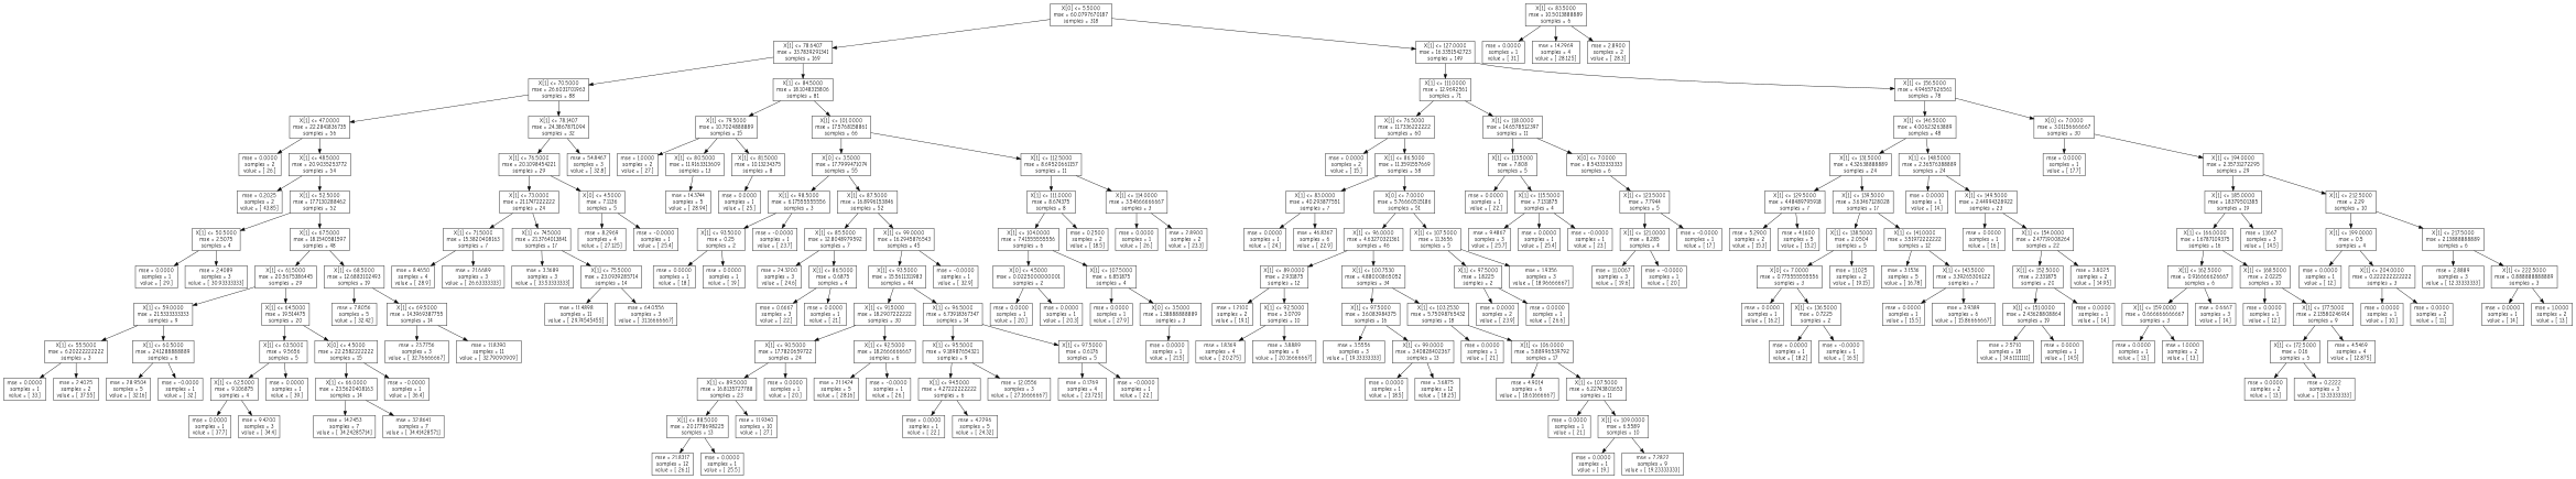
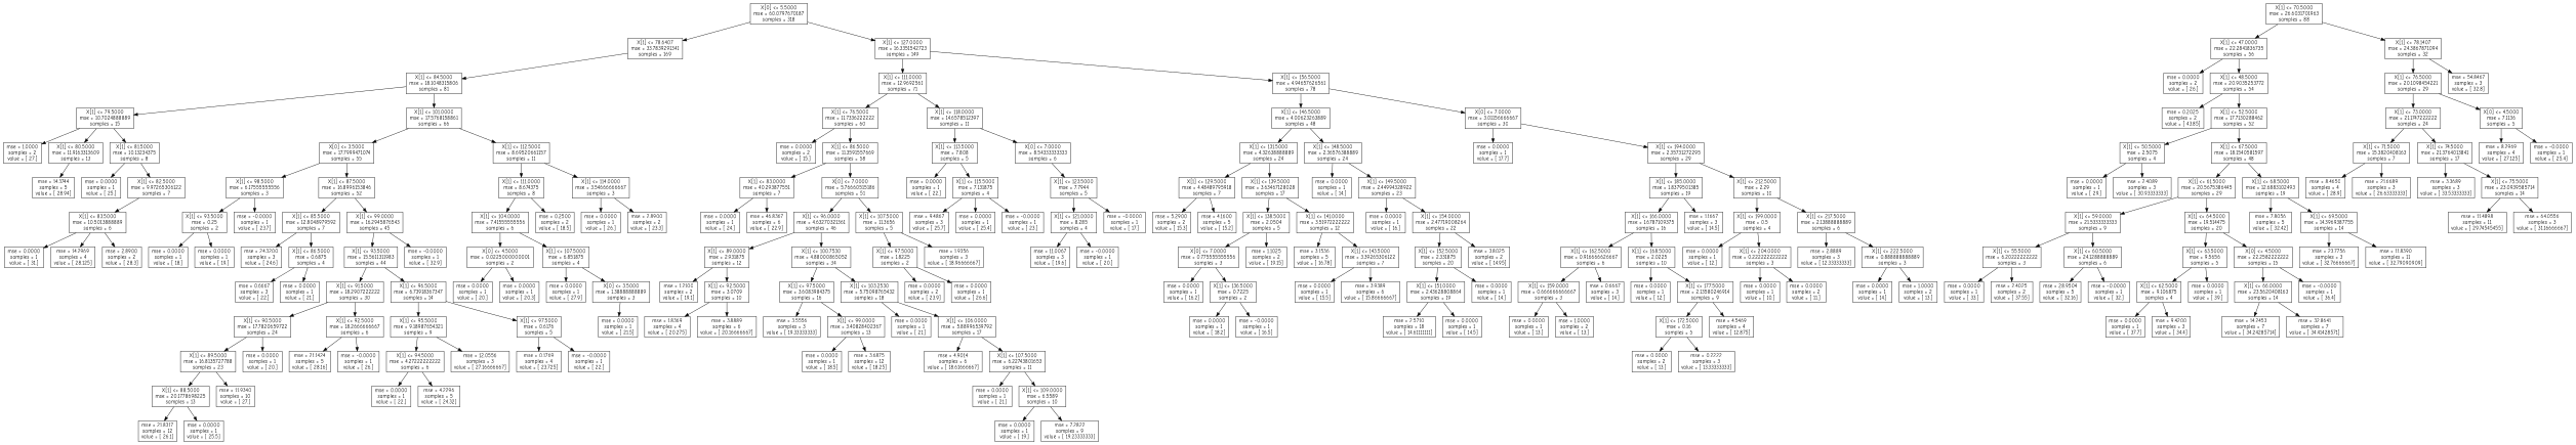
  digraph {
    fontname="Comic Neue"
    node [fontname="Comic Neue" shape=box]
    edge [fontname="Comic Neue"]
    n1 [label="X[0] <= 5.5000\nmse = 60.0797670187\nsamples = 318"]
    n2 [label="X[1] <= 78.6407\nmse = 33.7839291341\nsamples = 169"]
    n3 [label="X[1] <= 127.0000\nmse = 16.3351542723\nsamples = 149"]
    n4 [label="X[1] <= 70.5000\nmse = 26.6031701963\nsamples = 88"]
    n5 [label="X[1] <= 84.5000\nmse = 18.1048315806\nsamples = 81"]
    n6 [label="X[1] <= 111.0000\nmse = 12.9692561\nsamples = 71"]
    n7 [label="X[1] <= 156.5000\nmse = 4.94657626561\nsamples = 78"]
    n8 [label="X[1] <= 47.0000\nmse = 22.2841836735\nsamples = 56"]
    n9 [label="X[1] <= 78.1407\nmse = 24.3867871094\nsamples = 32"]
    n10 [label="X[1] <= 79.5000\nmse = 10.7024888889\nsamples = 15"]
    n11 [label="X[1] <= 101.0000\nmse = 17.5768158861\nsamples = 66"]
    n12 [label="mse = 0.0000\nsamples = 2\nvalue = [ 26.]"]
    n13 [label="X[1] <= 48.5000\nmse = 20.9035253772\nsamples = 54"]
    n14 [label="X[1] <= 76.5000\nmse = 20.1098454221\nsamples = 29"]
    n15 [label="mse = 54.8467\nsamples = 3\nvalue = [ 32.8]"]
    n16 [label="mse = 0.2025\nsamples = 2\nvalue = [ 43.85]"]
    n17 [label="X[1] <= 52.5000\nmse = 17.7130288462\nsamples = 52"]
    n18 [label="X[1] <= 50.5000\nmse = 2.5075\nsamples = 4"]
    n19 [label="X[1] <= 67.5000\nmse = 18.1540581597\nsamples = 48"]
    n20 [label="mse = 0.0000\nsamples = 1\nvalue = [ 29.]"]
    n21 [label="mse = 2.4089\nsamples = 3\nvalue = [ 30.93333333]"]
    n22 [label="X[1] <= 61.5000\nmse = 20.5675386445\nsamples = 29"]
    n23 [label="X[1] <= 68.5000\nmse = 12.6883102493\nsamples = 19"]
    n24 [label="X[1] <= 59.0000\nmse = 21.5333333333\nsamples = 9"]
    n25 [label="X[1] <= 64.5000\nmse = 19.514475\nsamples = 20"]
    n26 [label="mse = 7.8056\nsamples = 5\nvalue = [ 32.42]"]
    n27 [label="X[1] <= 69.5000\nmse = 14.3969387755\nsamples = 14"]
    n28 [label="X[1] <= 55.5000\nmse = 6.20222222222\nsamples = 3"]
    n29 [label="X[1] <= 60.5000\nmse = 24.1288888889\nsamples = 6"]
    n30 [label="X[1] <= 63.5000\nmse = 9.5656\nsamples = 5"]
    n31 [label="X[0] <= 4.5000\nmse = 22.2582222222\nsamples = 15"]
    n32 [label="mse = 0.0000\nsamples = 1\nvalue = [ 33.]"]
    n33 [label="mse = 2.4025\nsamples = 2\nvalue = [ 37.55]"]
    n34 [label="mse = 28.9504\nsamples = 5\nvalue = [ 32.16]"]
    n35 [label="mse = -0.0000\nsamples = 1\nvalue = [ 32.]"]
    n36 [label="X[1] <= 62.5000\nmse = 9.106875\nsamples = 4"]
    n37 [label="mse = 0.0000\nsamples = 1\nvalue = [ 39.]"]
    n38 [label="X[1] <= 66.0000\nmse = 23.5620408163\nsamples = 14"]
    n39 [label="mse = -0.0000\nsamples = 1\nvalue = [ 36.4]"]
    n40 [label="mse = 0.0000\nsamples = 1\nvalue = [ 37.7]"]
    n41 [label="mse = 9.4200\nsamples = 3\nvalue = [ 34.4]"]
    n42 [label="mse = 14.2453\nsamples = 7\nvalue = [ 34.24285714]"]
    n43 [label="mse = 32.8641\nsamples = 7\nvalue = [ 34.41428571]"]
    n44 [label="mse = 23.7756\nsamples = 3\nvalue = [ 32.76666667]"]
    n45 [label="mse = 11.8390\nsamples = 11\nvalue = [ 32.79090909]"]
    n46 [label="X[1] <= 73.0000\nmse = 21.1747222222\nsamples = 24"]
    n47 [label="X[0] <= 4.5000\nmse = 7.1136\nsamples = 5"]
    n48 [label="X[1] <= 71.5000\nmse = 15.3820408163\nsamples = 7"]
    n49 [label="X[1] <= 74.5000\nmse = 21.3764013841\nsamples = 17"]
    n50 [label="mse = 8.2969\nsamples = 4\nvalue = [ 27.125]"]
    n51 [label="mse = -0.0000\nsamples = 1\nvalue = [ 25.4]"]
    n52 [label="mse = 8.4650\nsamples = 4\nvalue = [ 28.9]"]
    n53 [label="mse = 21.6689\nsamples = 3\nvalue = [ 26.63333333]"]
    n54 [label="mse = 3.3689\nsamples = 3\nvalue = [ 33.53333333]"]
-   n55 [label="X[1] <= 75.5000\nmse = 23.0939285714\nsamples = 14"]
+   n55 [label="X[1] <= 75.5000\nmse = 23.0939585714\nsamples = 14"]
    n56 [label="mse = 11.4898\nsamples = 11\nvalue = [ 29.74545455]"]
    n57 [label="mse = 64.0556\nsamples = 3\nvalue = [ 31.16666667]"]
    n58 [label="mse = 1.0000\nsamples = 2\nvalue = [ 27.]"]
    n59 [label="X[1] <= 80.5000\nmse = 11.9163313609\nsamples = 13"]
    n60 [label="X[1] <= 81.5000\nmse = 10.13234375\nsamples = 8"]
    n61 [label="X[0] <= 3.5000\nmse = 17.7999471074\nsamples = 55"]
    n62 [label="X[1] <= 112.5000\nmse = 8.69520661157\nsamples = 11"]
    n63 [label="mse = 14.3744\nsamples = 5\nvalue = [ 28.94]"]
    n64 [label="mse = 0.0000\nsamples = 1\nvalue = [ 25.]"]
+   n65 [label="X[1] <= 82.5000\nmse = 9.97265306122\nsamples = 7"]
    n66 [label="X[1] <= 83.5000\nmse = 10.5013888889\nsamples = 6"]
    n67 [label="mse = 0.0000\nsamples = 1\nvalue = [ 31.]"]
    n68 [label="mse = 14.2969\nsamples = 4\nvalue = [ 28.125]"]
    n69 [label="mse = 2.8900\nsamples = 2\nvalue = [ 28.3]"]
    n70 [label="X[1] <= 98.5000\nmse = 6.17555555556\nsamples = 3"]
    n71 [label="X[1] <= 87.5000\nmse = 16.8996153846\nsamples = 52"]
    n72 [label="X[1] <= 111.0000\nmse = 8.674375\nsamples = 8"]
    n73 [label="X[1] <= 114.0000\nmse = 3.54666666667\nsamples = 3"]
    n74 [label="X[1] <= 93.5000\nmse = 0.25\nsamples = 2"]
    n75 [label="mse = -0.0000\nsamples = 1\nvalue = [ 23.7]"]
    n76 [label="X[1] <= 85.5000\nmse = 12.8048979592\nsamples = 7"]
    n77 [label="X[1] <= 99.0000\nmse = 16.2945876543\nsamples = 45"]
    n78 [label="mse = 0.0000\nsamples = 1\nvalue = [ 18.]"]
    n79 [label="mse = 0.0000\nsamples = 1\nvalue = [ 19.]"]
    n80 [label="mse = 24.3200\nsamples = 3\nvalue = [ 24.6]"]
    n81 [label="X[1] <= 86.5000\nmse = 0.6875\nsamples = 4"]
    n82 [label="X[1] <= 93.5000\nmse = 15.5611311983\nsamples = 44"]
    n83 [label="mse = -0.0000\nsamples = 1\nvalue = [ 32.9]"]
    n84 [label="mse = 0.6667\nsamples = 3\nvalue = [ 22.]"]
    n85 [label="mse = 0.0000\nsamples = 1\nvalue = [ 21.]"]
    n86 [label="X[1] <= 91.5000\nmse = 18.2907222222\nsamples = 30"]
    n87 [label="X[1] <= 96.5000\nmse = 6.73918367347\nsamples = 14"]
    n88 [label="X[1] <= 90.5000\nmse = 17.7820659722\nsamples = 24"]
    n89 [label="X[1] <= 92.5000\nmse = 18.2666666667\nsamples = 6"]
    n90 [label="X[1] <= 95.5000\nmse = 9.18987654321\nsamples = 9"]
    n91 [label="X[1] <= 97.5000\nmse = 0.6176\nsamples = 5"]
    n92 [label="X[1] <= 89.5000\nmse = 16.8135727788\nsamples = 23"]
    n93 [label="mse = 0.0000\nsamples = 1\nvalue = [ 20.]"]
    n94 [label="mse = 21.1424\nsamples = 5\nvalue = [ 28.16]"]
    n95 [label="mse = -0.0000\nsamples = 1\nvalue = [ 26.]"]
    n96 [label="X[1] <= 88.5000\nmse = 20.1778698225\nsamples = 13"]
    n97 [label="mse = 11.9340\nsamples = 10\nvalue = [ 27.]"]
    n98 [label="mse = 21.8317\nsamples = 12\nvalue = [ 26.1]"]
    n99 [label="mse = 0.0000\nsamples = 1\nvalue = [ 25.5]"]
    n100 [label="X[1] <= 94.5000\nmse = 4.27222222222\nsamples = 6"]
    n101 [label="mse = 12.0556\nsamples = 3\nvalue = [ 27.16666667]"]
    n102 [label="mse = 0.1769\nsamples = 4\nvalue = [ 23.725]"]
    n103 [label="mse = -0.0000\nsamples = 1\nvalue = [ 22.]"]
    n104 [label="mse = 0.0000\nsamples = 1\nvalue = [ 22.]"]
    n105 [label="mse = 4.2296\nsamples = 5\nvalue = [ 24.32]"]
    n106 [label="X[1] <= 104.0000\nmse = 7.41555555556\nsamples = 6"]
    n107 [label="mse = 0.2500\nsamples = 2\nvalue = [ 18.5]"]
    n108 [label="mse = 0.0000\nsamples = 1\nvalue = [ 26.]"]
    n109 [label="mse = 2.8900\nsamples = 2\nvalue = [ 23.3]"]
    n110 [label="X[0] <= 4.5000\nmse = 0.0225000000001\nsamples = 2"]
    n111 [label="X[1] <= 107.5000\nmse = 6.851875\nsamples = 4"]
    n112 [label="mse = 0.0000\nsamples = 1\nvalue = [ 20.]"]
    n113 [label="mse = 0.0000\nsamples = 1\nvalue = [ 20.3]"]
    n114 [label="mse = 0.0000\nsamples = 1\nvalue = [ 27.9]"]
    n115 [label="X[0] <= 3.5000\nmse = 1.38888888889\nsamples = 3"]
    n116 [label="mse = 0.0000\nsamples = 1\nvalue = [ 21.5]"]
    n117 [label="X[1] <= 76.5000\nmse = 11.7336222222\nsamples = 60"]
    n118 [label="X[1] <= 118.0000\nmse = 14.6578512397\nsamples = 11"]
    n119 [label="X[1] <= 146.5000\nmse = 4.00623263889\nsamples = 48"]
    n120 [label="X[0] <= 7.0000\nmse = 3.01156666667\nsamples = 30"]
    n121 [label="mse = 0.0000\nsamples = 2\nvalue = [ 15.]"]
    n122 [label="X[1] <= 86.5000\nmse = 11.3591557669\nsamples = 58"]
    n123 [label="X[1] <= 113.5000\nmse = 7.808\nsamples = 5"]
    n124 [label="X[0] <= 7.0000\nmse = 8.54333333333\nsamples = 6"]
    n125 [label="X[1] <= 83.0000\nmse = 40.293877551\nsamples = 7"]
    n126 [label="X[0] <= 7.0000\nmse = 5.76660515186\nsamples = 51"]
    n127 [label="mse = 0.0000\nsamples = 1\nvalue = [ 24.]"]
    n128 [label="mse = 46.8367\nsamples = 6\nvalue = [ 22.9]"]
    n129 [label="X[1] <= 96.0000\nmse = 4.63270321361\nsamples = 46"]
    n130 [label="X[1] <= 107.5000\nmse = 11.3656\nsamples = 5"]
    n131 [label="X[1] <= 89.0000\nmse = 2.931875\nsamples = 12"]
    n132 [label="X[1] <= 100.7530\nmse = 4.88000865052\nsamples = 34"]
    n133 [label="X[1] <= 97.5000\nmse = 1.8225\nsamples = 2"]
    n134 [label="mse = 1.9356\nsamples = 3\nvalue = [ 18.96666667]"]
    n135 [label="mse = 1.2100\nsamples = 2\nvalue = [ 19.1]"]
    n136 [label="X[1] <= 92.5000\nmse = 3.0709\nsamples = 10"]
    n137 [label="X[1] <= 97.5000\nmse = 3.6083984375\nsamples = 16"]
    n138 [label="X[1] <= 103.2530\nmse = 5.75098765432\nsamples = 18"]
    n139 [label="mse = 1.8369\nsamples = 4\nvalue = [ 20.275]"]
    n140 [label="mse = 3.8889\nsamples = 6\nvalue = [ 20.16666667]"]
    n141 [label="mse = 3.5556\nsamples = 3\nvalue = [ 19.33333333]"]
    n142 [label="X[1] <= 99.0000\nmse = 3.40828402367\nsamples = 13"]
    n143 [label="mse = 0.0000\nsamples = 1\nvalue = [ 21.]"]
    n144 [label="X[1] <= 106.0000\nmse = 5.88996539792\nsamples = 17"]
    n145 [label="mse = 0.0000\nsamples = 1\nvalue = [ 18.5]"]
    n146 [label="mse = 3.6875\nsamples = 12\nvalue = [ 18.25]"]
    n147 [label="mse = 4.9014\nsamples = 6\nvalue = [ 18.61666667]"]
    n148 [label="X[1] <= 107.5000\nmse = 6.22743801653\nsamples = 11"]
    n149 [label="mse = 0.0000\nsamples = 1\nvalue = [ 21.]"]
    n150 [label="X[1] <= 109.0000\nmse = 6.5589\nsamples = 10"]
    n151 [label="mse = 0.0000\nsamples = 1\nvalue = [ 19.]"]
    n152 [label="mse = 7.2822\nsamples = 9\nvalue = [ 19.23333333]"]
    n153 [label="mse = 0.0000\nsamples = 2\nvalue = [ 23.9]"]
    n154 [label="mse = 0.0000\nsamples = 1\nvalue = [ 26.6]"]
    n155 [label="mse = 0.0000\nsamples = 1\nvalue = [ 22.]"]
    n156 [label="X[1] <= 115.5000\nmse = 7.131875\nsamples = 4"]
    n157 [label="X[1] <= 123.5000\nmse = 7.7944\nsamples = 5"]
    n158 [label="mse = 9.4867\nsamples = 3\nvalue = [ 25.7]"]
    n159 [label="mse = 0.0000\nsamples = 1\nvalue = [ 25.4]"]
    n160 [label="mse = -0.0000\nsamples = 1\nvalue = [ 23.]"]
    n161 [label="X[1] <= 121.0000\nmse = 8.285\nsamples = 4"]
    n162 [label="mse = -0.0000\nsamples = 1\nvalue = [ 17.]"]
    n163 [label="mse = 11.0067\nsamples = 3\nvalue = [ 19.6]"]
    n164 [label="mse = -0.0000\nsamples = 1\nvalue = [ 20.]"]
    n165 [label="X[1] <= 131.5000\nmse = 4.32638888889\nsamples = 24"]
    n166 [label="X[1] <= 148.5000\nmse = 2.36576388889\nsamples = 24"]
    n167 [label="mse = 0.0000\nsamples = 1\nvalue = [ 17.7]"]
    n168 [label="X[1] <= 194.0000\nmse = 2.35731272295\nsamples = 29"]
    n169 [label="X[1] <= 129.5000\nmse = 4.48489795918\nsamples = 7"]
    n170 [label="X[1] <= 139.5000\nmse = 3.63467128028\nsamples = 17"]
    n171 [label="mse = 0.0000\nsamples = 1\nvalue = [ 14.]"]
    n172 [label="X[1] <= 149.5000\nmse = 2.44994328922\nsamples = 23"]
    n173 [label="mse = 5.2900\nsamples = 2\nvalue = [ 15.3]"]
    n174 [label="mse = 4.1600\nsamples = 5\nvalue = [ 15.2]"]
    n175 [label="X[1] <= 138.5000\nmse = 2.0504\nsamples = 5"]
    n176 [label="X[1] <= 141.0000\nmse = 3.51972222222\nsamples = 12"]
    n177 [label="X[0] <= 7.0000\nmse = 0.775555555556\nsamples = 3"]
    n178 [label="mse = 1.1025\nsamples = 2\nvalue = [ 19.15]"]
    n179 [label="mse = 3.1536\nsamples = 5\nvalue = [ 16.78]"]
    n180 [label="X[1] <= 143.5000\nmse = 3.39265306122\nsamples = 7"]
    n181 [label="mse = 0.0000\nsamples = 1\nvalue = [ 16.2]"]
    n182 [label="X[1] <= 136.5000\nmse = 0.7225\nsamples = 2"]
    n183 [label="mse = 0.0000\nsamples = 1\nvalue = [ 18.2]"]
    n184 [label="mse = -0.0000\nsamples = 1\nvalue = [ 16.5]"]
    n185 [label="mse = 0.0000\nsamples = 1\nvalue = [ 15.5]"]
    n186 [label="mse = 3.9389\nsamples = 6\nvalue = [ 15.86666667]"]
    n187 [label="mse = 0.0000\nsamples = 1\nvalue = [ 16.]"]
    n188 [label="X[1] <= 154.0000\nmse = 2.47719008264\nsamples = 22"]
    n189 [label="X[1] <= 152.5000\nmse = 2.331875\nsamples = 20"]
    n190 [label="mse = 3.8025\nsamples = 2\nvalue = [ 14.95]"]
    n191 [label="X[1] <= 151.0000\nmse = 2.43628808864\nsamples = 19"]
    n192 [label="mse = 0.0000\nsamples = 1\nvalue = [ 14.]"]
    n193 [label="mse = 2.5710\nsamples = 18\nvalue = [ 14.61111111]"]
    n194 [label="mse = 0.0000\nsamples = 1\nvalue = [ 14.5]"]
    n195 [label="X[1] <= 185.0000\nmse = 1.8379501385\nsamples = 19"]
    n196 [label="X[1] <= 212.5000\nmse = 2.29\nsamples = 10"]
    n197 [label="X[1] <= 166.0000\nmse = 1.6787109375\nsamples = 16"]
    n198 [label="mse = 1.1667\nsamples = 3\nvalue = [ 14.5]"]
    n199 [label="X[1] <= 199.0000\nmse = 0.5\nsamples = 4"]
    n200 [label="X[1] <= 217.5000\nmse = 2.13888888889\nsamples = 6"]
    n201 [label="X[1] <= 162.5000\nmse = 0.916666626667\nsamples = 6"]
    n202 [label="X[1] <= 168.5000\nmse = 2.0225\nsamples = 10"]
    n203 [label="X[1] <= 159.0000\nmse = 0.666666666667\nsamples = 3"]
    n204 [label="mse = 0.6667\nsamples = 3\nvalue = [ 14.]"]
    n205 [label="mse = 0.0000\nsamples = 1\nvalue = [ 12.]"]
    n206 [label="X[1] <= 177.5000\nmse = 2.13580246914\nsamples = 9"]
    n207 [label="mse = 0.0000\nsamples = 1\nvalue = [ 13.]"]
    n208 [label="mse = 1.0000\nsamples = 2\nvalue = [ 13.]"]
    n209 [label="X[1] <= 172.5000\nmse = 0.16\nsamples = 5"]
    n210 [label="mse = 4.5469\nsamples = 4\nvalue = [ 12.875]"]
    n211 [label="mse = 0.0000\nsamples = 2\nvalue = [ 13.]"]
    n212 [label="mse = 0.2222\nsamples = 3\nvalue = [ 13.33333333]"]
    n213 [label="mse = 0.0000\nsamples = 1\nvalue = [ 12.]"]
    n214 [label="X[1] <= 204.0000\nmse = 0.222222222222\nsamples = 3"]
    n215 [label="mse = 2.8889\nsamples = 3\nvalue = [ 12.33333333]"]
    n216 [label="X[1] <= 222.5000\nmse = 0.888888888889\nsamples = 3"]
    n217 [label="mse = 0.0000\nsamples = 1\nvalue = [ 10.]"]
    n218 [label="mse = 0.0000\nsamples = 2\nvalue = [ 11.]"]
    n219 [label="mse = 0.0000\nsamples = 1\nvalue = [ 14.]"]
    n220 [label="mse = 1.0000\nsamples = 2\nvalue = [ 13.]"]
    n1 -> n2
    n1 -> n3
-   n2 -> n4
    n2 -> n5
    n3 -> n6
    n3 -> n7
    n4 -> n8
    n4 -> n9
    n5 -> n10
    n5 -> n11
    n6 -> n117
    n6 -> n118
    n7 -> n119
    n7 -> n120
    n8 -> n12
    n8 -> n13
    n9 -> n14
    n9 -> n15
    n10 -> n58
    n10 -> n59
    n10 -> n60
    n11 -> n61
    n11 -> n62
    n13 -> n16
    n13 -> n17
    n14 -> n46
    n14 -> n47
    n17 -> n18
    n17 -> n19
    n18 -> n20
    n18 -> n21
    n19 -> n22
    n19 -> n23
    n22 -> n24
    n22 -> n25
    n23 -> n26
    n23 -> n27
    n24 -> n28
    n24 -> n29
    n25 -> n30
    n25 -> n31
    n27 -> n44
    n27 -> n45
    n28 -> n32
    n28 -> n33
    n29 -> n34
    n29 -> n35
    n30 -> n36
    n30 -> n37
    n31 -> n38
    n31 -> n39
    n36 -> n40
    n36 -> n41
    n38 -> n42
    n38 -> n43
    n46 -> n48
    n46 -> n49
    n47 -> n50
    n47 -> n51
    n48 -> n52
    n48 -> n53
    n49 -> n54
    n49 -> n55
    n55 -> n56
    n55 -> n57
    n59 -> n63
    n60 -> n64
+   n60 -> n65
    n61 -> n70
    n61 -> n71
    n62 -> n72
    n62 -> n73
+   n65 -> n66
    n66 -> n67
    n66 -> n68
    n66 -> n69
    n70 -> n74
    n70 -> n75
    n71 -> n76
    n71 -> n77
    n72 -> n106
    n72 -> n107
    n73 -> n108
    n73 -> n109
    n74 -> n78
    n74 -> n79
    n76 -> n80
    n76 -> n81
    n77 -> n82
    n77 -> n83
    n81 -> n84
    n81 -> n85
    n82 -> n86
    n82 -> n87
    n86 -> n88
    n86 -> n89
    n87 -> n90
    n87 -> n91
    n88 -> n92
    n88 -> n93
    n89 -> n94
    n89 -> n95
    n90 -> n100
    n90 -> n101
    n91 -> n102
    n91 -> n103
    n92 -> n96
    n92 -> n97
    n96 -> n98
    n96 -> n99
    n100 -> n104
    n100 -> n105
    n106 -> n110
    n106 -> n111
    n110 -> n112
    n110 -> n113
    n111 -> n114
    n111 -> n115
    n115 -> n116
    n117 -> n121
    n117 -> n122
    n118 -> n123
    n118 -> n124
    n119 -> n165
    n119 -> n166
    n120 -> n167
    n120 -> n168
    n122 -> n125
    n122 -> n126
    n123 -> n155
    n123 -> n156
    n124 -> n157
    n125 -> n127
    n125 -> n128
    n126 -> n129
    n126 -> n130
    n129 -> n131
    n129 -> n132
    n130 -> n133
    n130 -> n134
    n131 -> n135
    n131 -> n136
    n132 -> n137
    n132 -> n138
    n133 -> n153
    n133 -> n154
    n136 -> n139
    n136 -> n140
    n137 -> n141
    n137 -> n142
    n138 -> n143
    n138 -> n144
    n142 -> n145
    n142 -> n146
    n144 -> n147
    n144 -> n148
    n148 -> n149
    n148 -> n150
    n150 -> n151
    n150 -> n152
    n156 -> n158
    n156 -> n159
    n156 -> n160
    n157 -> n161
    n157 -> n162
    n161 -> n163
    n161 -> n164
    n165 -> n169
    n165 -> n170
    n166 -> n171
    n166 -> n172
    n168 -> n195
    n168 -> n196
    n169 -> n173
    n169 -> n174
    n170 -> n175
    n170 -> n176
    n172 -> n187
    n172 -> n188
    n175 -> n177
    n175 -> n178
    n176 -> n179
    n176 -> n180
    n177 -> n181
    n177 -> n182
    n180 -> n185
    n180 -> n186
    n182 -> n183
    n182 -> n184
    n188 -> n189
    n188 -> n190
    n189 -> n191
    n189 -> n192
    n191 -> n193
    n191 -> n194
    n195 -> n197
    n195 -> n198
    n196 -> n199
    n196 -> n200
    n197 -> n201
    n197 -> n202
    n199 -> n213
    n199 -> n214
    n200 -> n215
    n200 -> n216
    n201 -> n203
    n201 -> n204
    n202 -> n205
    n202 -> n206
    n203 -> n207
    n203 -> n208
    n206 -> n209
    n206 -> n210
    n209 -> n211
    n209 -> n212
    n214 -> n217
    n214 -> n218
    n216 -> n219
    n216 -> n220
  }
